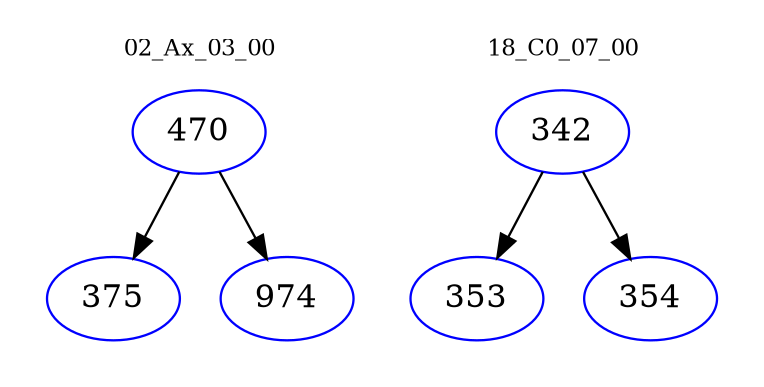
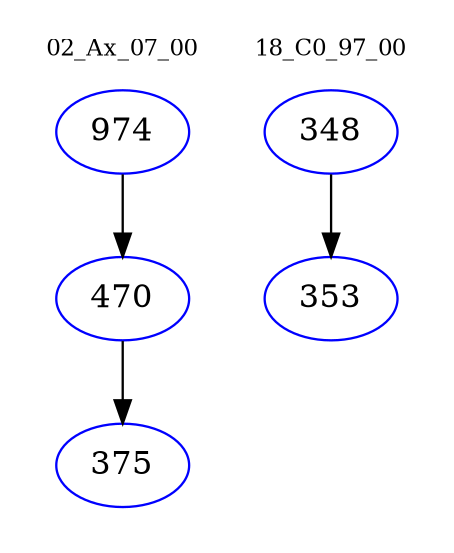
  digraph {
    node [color=blue]
    edge [color=black]
    n1 [label=470]
    n2 [label=375]
    n3 [label=974]
-   n4 [label=342]
+   n4 [label=348]
    n5 [label=353]
-   n6 [label=354]
    subgraph cluster_1 {
      color=white
      fontsize=10
-     label="02_Ax_03_00"
+     label="02_Ax_07_00"
      n1
      n2
      n3
    }
    subgraph cluster_2 {
      color=white
      fontsize=10
-     label="18_C0_07_00"
+     label="18_C0_97_00"
      n4
      n5
-     n6
    }
    n1 -> n2
-   n1 -> n3
+   n3 -> n1
    n4 -> n5
-   n4 -> n6
  }
